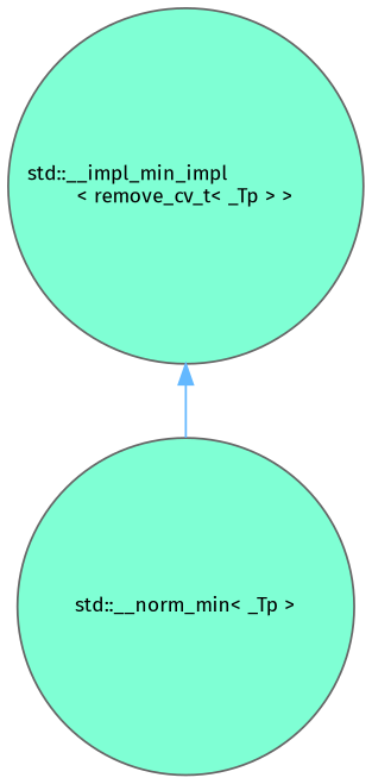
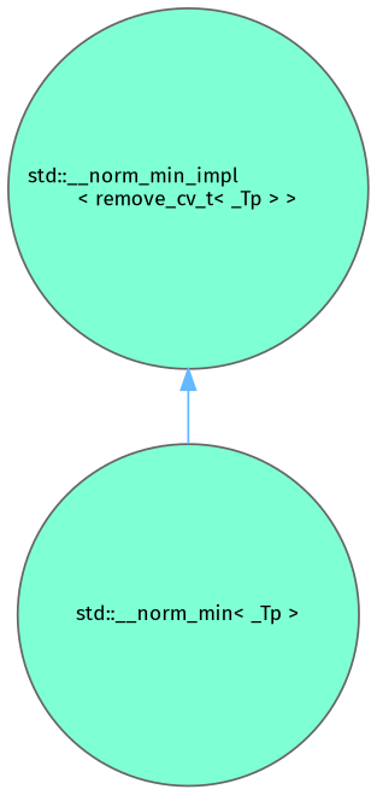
  digraph {
    rankdir=TB
    fontname="Fira Sans"
    node [color=grey40 fillcolor=aquamarine fontname="Fira Sans" fontsize=10 shape=circle style=filled]
-   n1 [height=0.2 label="std::__impl_min_impl\l\< remove_cv_t\< _Tp \> \>" width=0.4]
+   n1 [height=0.2 label="std::__norm_min_impl\l\< remove_cv_t\< _Tp \> \>" width=0.4]
    n2 [height=0.2 label="std::__norm_min\< _Tp \>" width=0.4]
    n1 -> n2 [color=steelblue1 dir=back fontname="Fira Sans" fontsize=10 labelfontname=Helvetica labelfontsize=10 style=solid]
  }
